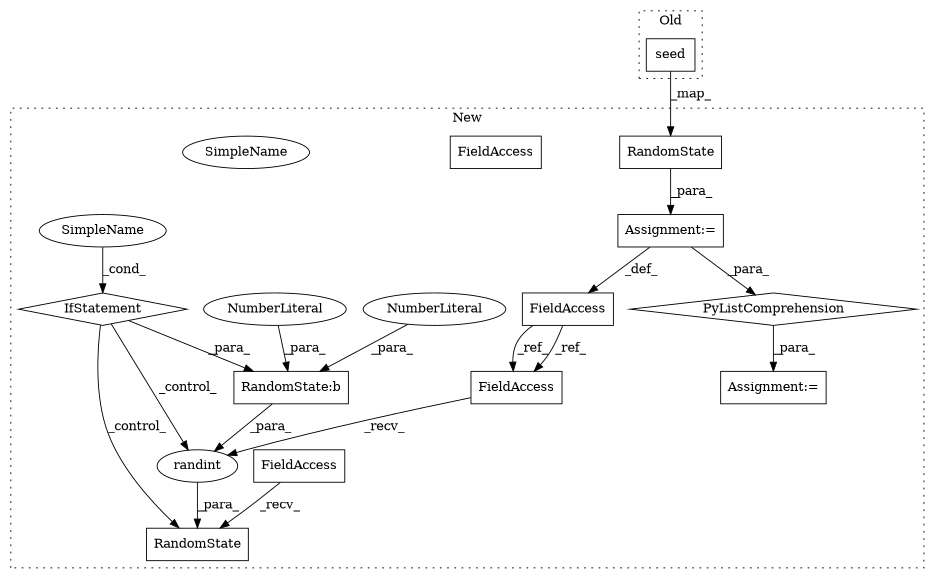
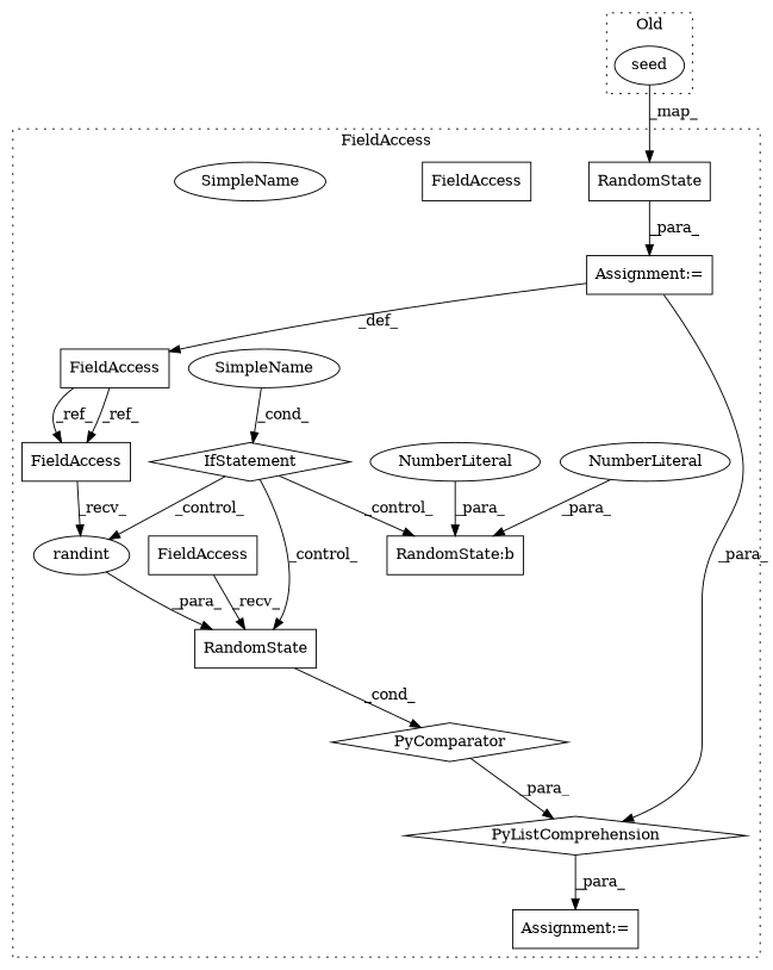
  digraph {
    node [a=32 l=18 s=10276 shape=box]
    n1 [l="12,1" label=RandomState s="10193,10219"]
    n2 [a=7 l=1 label="Assignment:=" s=10179]
    n3 [a=22 label=FieldAccess s=10161]
    n4 [a=22 label=FieldAccess]
    n5 [l="12,1" label=RandomState s="10264,10310"]
+   n6 [a=113 l=32 label=PyComparator s=10369 shape=diamond]
    n7 [a=27 l=3 label="RandomState:b" s=10304]
    n8 [a=34 l=2 label=NumberLiteral s=10307 shape=ellipse]
    n9 [a=34 l=1 label=NumberLiteral s=10303 shape=ellipse]
    n10 [l="8,1" label=randint s="10295,10309" shape=ellipse]
    n11 [a=22 l=12 label=FieldAccess s=10251]
    n12 [a=25 l=32 label=IfStatement s=10369 shape=diamond]
    n13 [a=42 l=5 label=SimpleName s=10396 shape=ellipse]
    n14 [a=109 l=158 label=PyListComprehension s=10251 shape=diamond]
    n15 [a=7 l=12 label="Assignment:=" s=10239]
    n16 [a=42 l=5 label=SimpleName s=10396 shape=ellipse]
    n17 [a=22 label=FieldAccess]
-   n18 [l="5,1" label=seed s="9844,9863"]
+   n18 [l="5,1" label=seed s="9844,9863" shape=ellipse]
    subgraph cluster_1 {
-     label=New
+     label=FieldAccess
      style=dotted
      n1
      n2
      n3
      n4
      n5
+     n6
      n7
      n8
      n9
      n10
      n11
      n12
      n13
      n14
      n15
      n16
      n17
    }
    subgraph cluster_2 {
      label=Old
      style=dotted
      n18
    }
    n1 -> n2 [label=_para_]
    n2 -> n3 [label=_def_]
    n2 -> n14 [label=_para_]
    n3 -> n17 [label=_ref_]
    n3 -> n17 [label=_ref_]
-   n7 -> n10 [label=_para_]
+   n5 -> n6 [label=_cond_]
+   n6 -> n14 [label=_para_]
    n8 -> n7 [label=_para_]
    n9 -> n7 [label=_para_]
    n10 -> n5 [label=_para_]
    n11 -> n5 [label=_recv_]
    n12 -> n5 [label=_control_]
-   n12 -> n7 [label=_para_]
+   n12 -> n7 [label=_control_]
    n12 -> n10 [label=_control_]
    n14 -> n15 [label=_para_]
    n16 -> n12 [label=_cond_]
    n17 -> n10 [label=_recv_]
    n18 -> n1 [label=_map_]
  }
